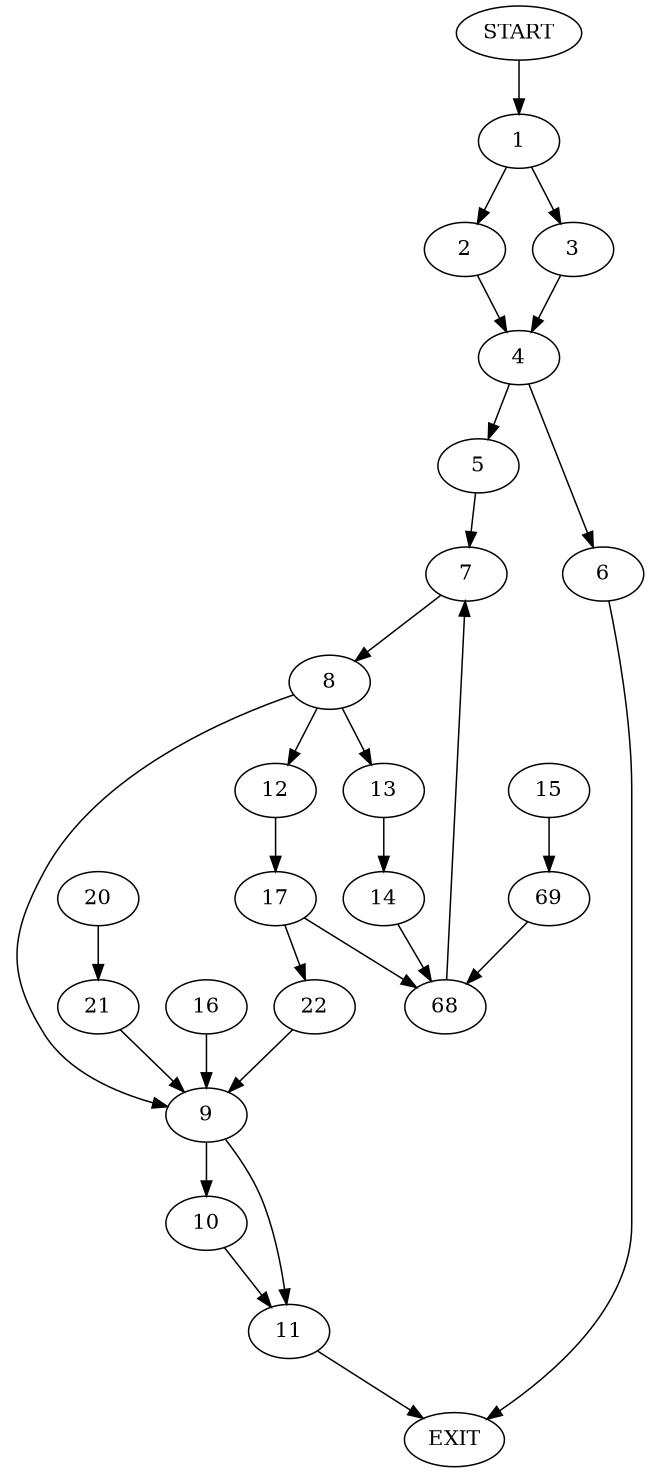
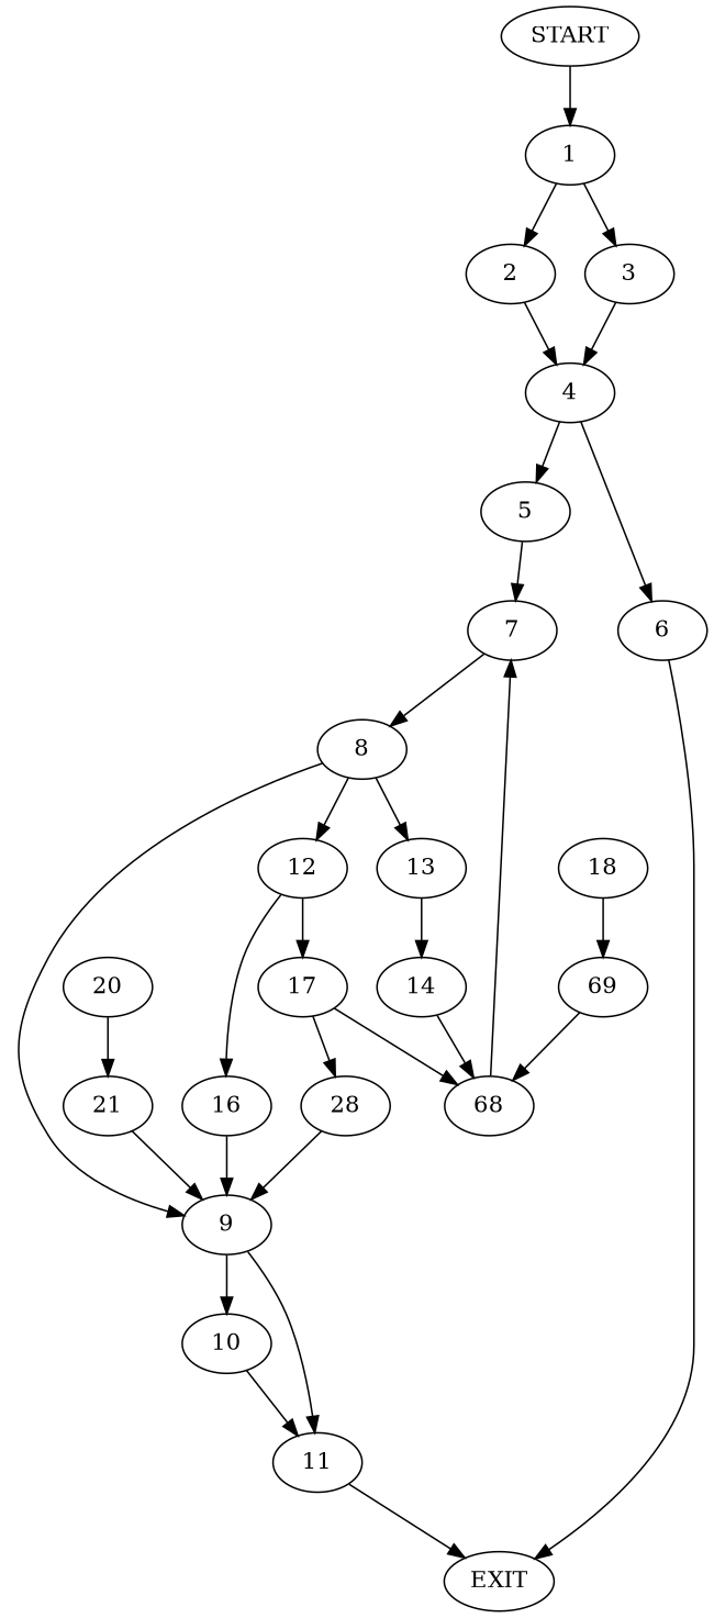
  digraph {
    n1 [label=START]
    1
    2
    3
    n5 [label=EXIT]
    4
    5
    6
    7
    8
    9
    12
    13
    10
    11
    16
    17
    14
    n19 [label=68]
-   22
+   22 [label=28]
    n21 [label=69]
-   15
+   15 [label=18]
    20
    21
    n1 -> 1
    1 -> 2
    1 -> 3
    2 -> 4
    3 -> 4
    4 -> 5
    4 -> 6
    5 -> 7
    6 -> n5
    7 -> 8
    8 -> 9
    8 -> 12
    8 -> 13
    9 -> 10
    9 -> 11
+   12 -> 16
    12 -> 17
    13 -> 14
    10 -> 11
    11 -> n5
    16 -> 9
    17 -> n19
    17 -> 22
    14 -> n19
    n19 -> 7
    22 -> 9
    n21 -> n19
    15 -> n21
    20 -> 21
    21 -> 9
  }
